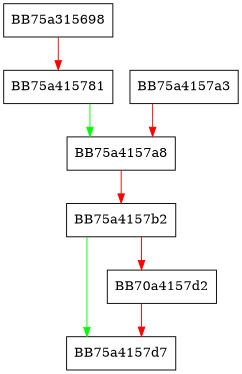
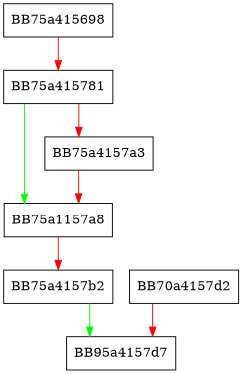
  digraph {
    splines=ortho
    node [shape=box]
    edge [color=red]
-   BB75a415698 [label=BB75a315698]
+   BB75a415698
    BB75a415781
-   BB75a4157a8
+   BB75a4157a8 [label=BB75a1157a8]
    BB75a4157b2
    BB75a4157a3
-   BB75a4157d7
+   BB75a4157d7 [label=BB95a4157d7]
    n7 [label=BB70a4157d2]
    BB75a415698 -> BB75a415781
    BB75a415781 -> BB75a4157a8 [color=green]
+   BB75a415781 -> BB75a4157a3
    BB75a4157a8 -> BB75a4157b2
    BB75a4157b2 -> BB75a4157d7 [color=green]
-   BB75a4157b2 -> n7
    BB75a4157a3 -> BB75a4157a8
    n7 -> BB75a4157d7
  }
